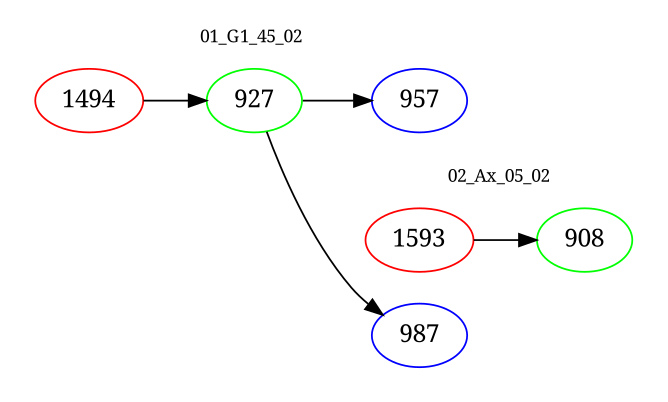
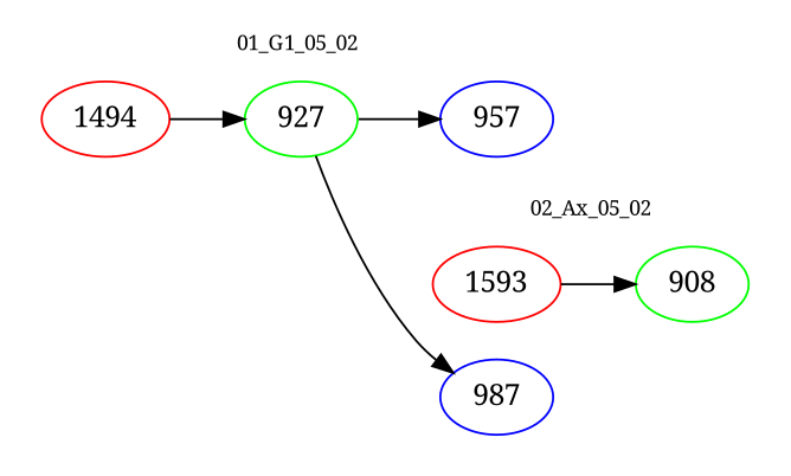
  digraph {
    fontname="Noto Serif"
    rankdir=LR
    node [color=red fontname="Noto Serif"]
    edge [color=black fontname="Noto Serif"]
    n1 [label=1593]
    n2 [color=green label=908]
    n3 [color=blue label=987]
    n4 [label=1494]
    n5 [color=green label=927]
    n6 [color=blue label=957]
    subgraph cluster_1 {
      color=white
      fontsize=10
      label="02_Ax_05_02"
      n1
      n2
      n3
    }
    subgraph cluster_2 {
      color=white
      fontsize=10
-     label="01_G1_45_02"
+     label="01_G1_05_02"
      n4
      n5
      n6
    }
    n1 -> n2
    n4 -> n5
    n5 -> n3
    n5 -> n6
  }
